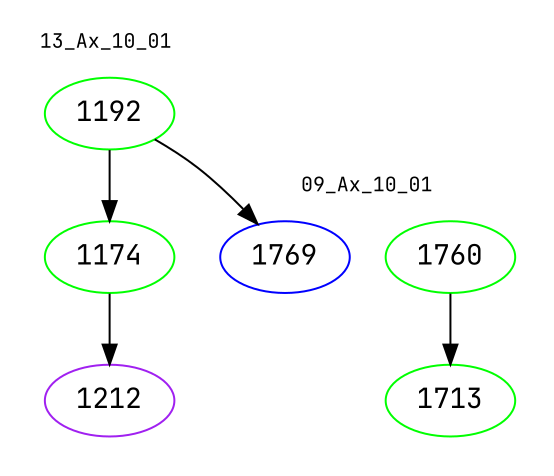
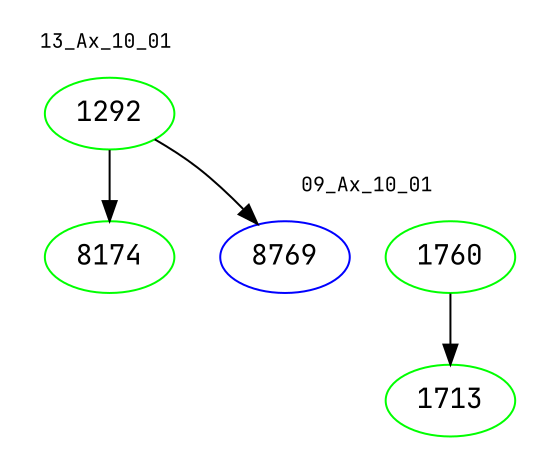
  digraph {
    fontname="JetBrains Mono"
    node [color=green fontname="JetBrains Mono"]
    edge [color=black fontname="JetBrains Mono"]
-   n1 [label=1192]
-   n2 [label=1174]
-   n3 [color=purple label=1212]
+   n1 [label=1292]
+   n2 [label=8174]
    n4 [label=1760]
    n5 [label=1713]
-   n6 [color=blue label=1769]
+   n6 [color=blue label=8769]
    subgraph cluster_1 {
      color=white
      fontsize=10
      label="13_Ax_10_01"
      n1
      n2
-     n3
    }
    subgraph cluster_2 {
      color=white
      fontsize=10
      label="09_Ax_10_01"
      n4
      n5
      n6
    }
    n1 -> n2
    n1 -> n6
-   n2 -> n3
    n4 -> n5
  }
